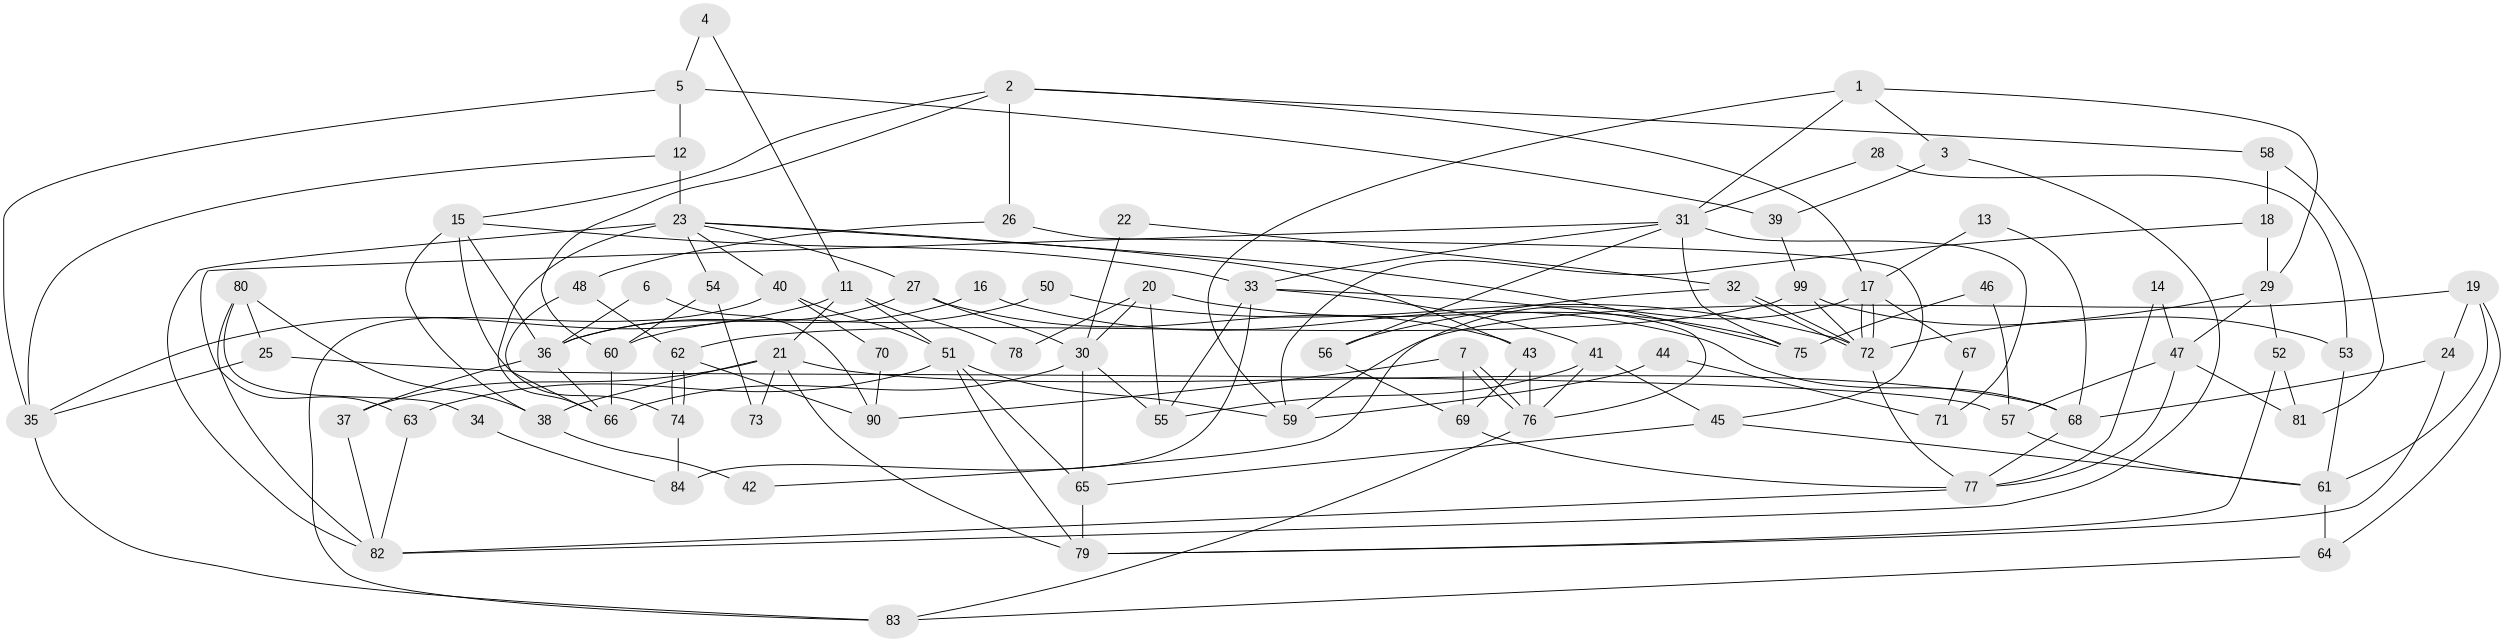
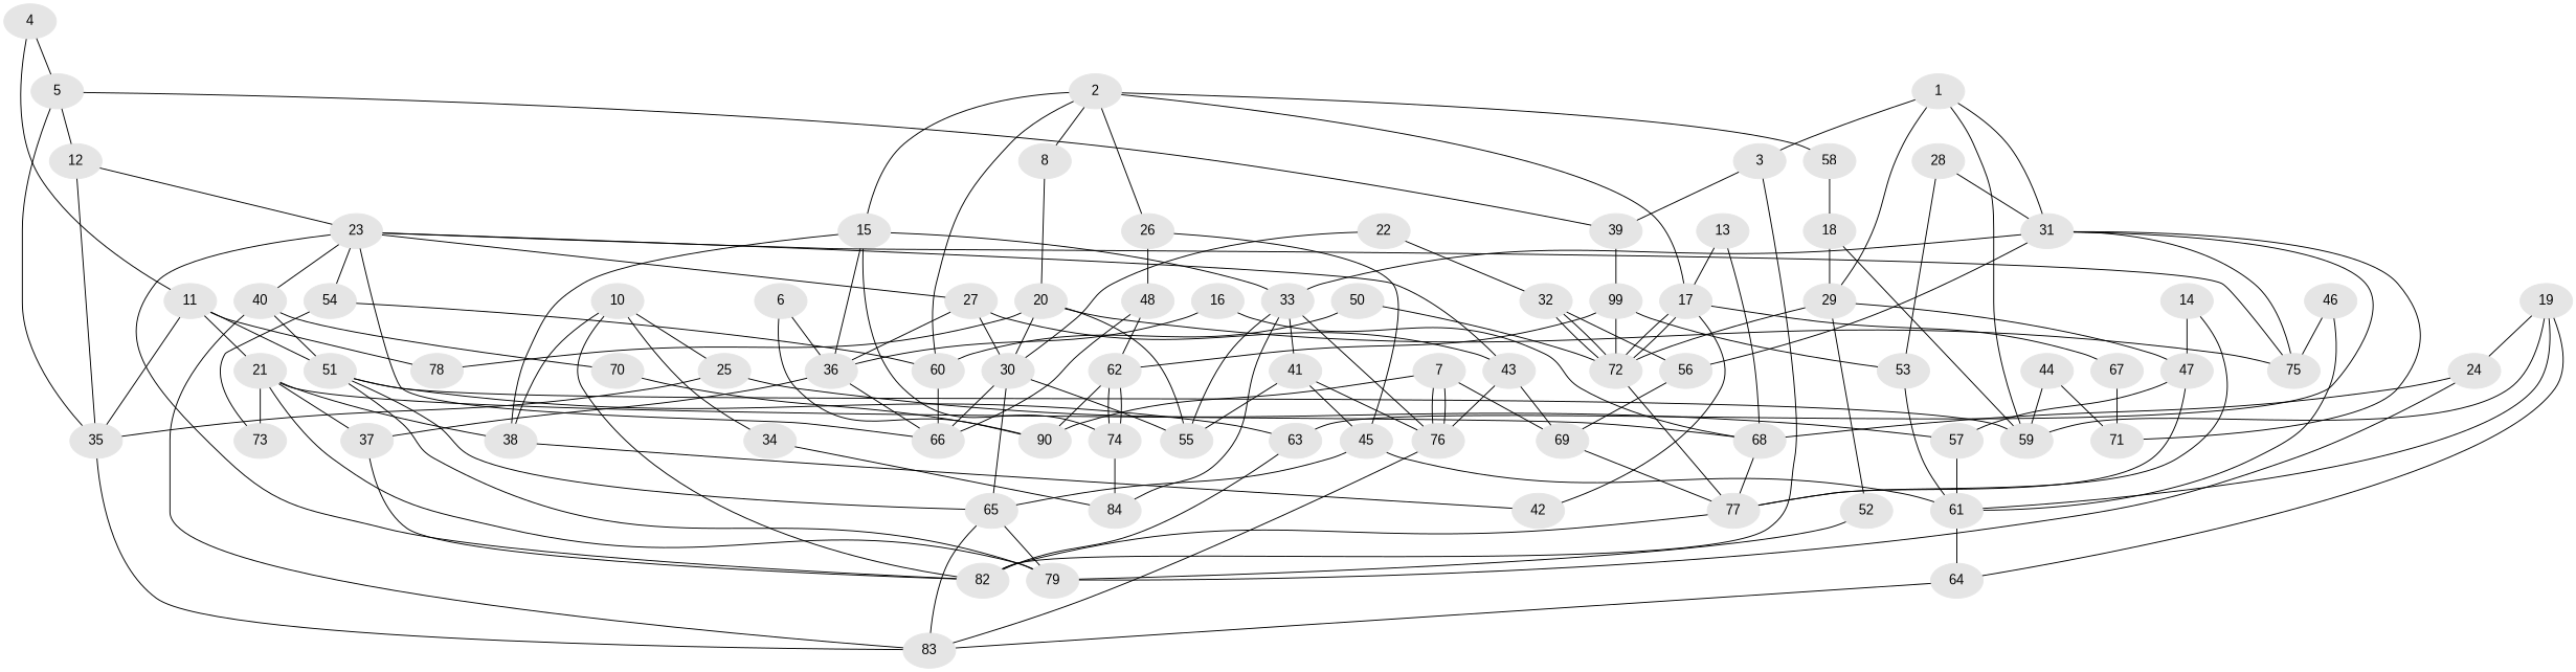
  graph {
    fontname="Liberation Sans"
    node [color=gray90 fontname="Liberation Sans" style=filled]
    edge [fontname="Liberation Sans"]
    1
    3
    29
    31
    59
    39
    82
    47
    72
    52
    75
    71
    33
    56
    63
    2
+   8
    15
    17
    26
    58
    60
    20
    36
    38
    74
    42
    67
    45
    48
-   81
    18
    66
    n34 [label=99]
    4
    5
    11
    12
    35
    21
    51
    78
    23
    83
    6
    n46 [label=90]
    37
    7
    69
    76
    77
    30
    55
-   10 [label=80]
+   10
    25
    34
    57
    84
    68
    73
    79
    65
    27
    40
    43
    54
    13
    14
    41
    16
    19
    24
    61
    64
    22
    32
    70
    62
    28
    53
    44
    46
    50
    1 -- 3
    1 -- 29
    1 -- 31
    1 -- 59
    3 -- 39
    3 -- 82
    29 -- 47
    29 -- 72
    29 -- 52
    31 -- 75
    31 -- 71
    31 -- 33
    31 -- 56
    31 -- 63
    39 -- n34
-   47 -- 81
    47 -- 77
    47 -- 57
    72 -- 77
-   52 -- 81
    52 -- 79
    33 -- 76
    33 -- 55
    33 -- 84
    33 -- 41
    56 -- 69
    63 -- 82
+   2 -- 8
    2 -- 15
    2 -- 17
    2 -- 26
    2 -- 58
    2 -- 60
+   8 -- 20
    15 -- 33
    15 -- 36
    15 -- 38
    15 -- 74
    17 -- 72
    17 -- 72
    17 -- 42
    17 -- 67
    26 -- 45
    26 -- 48
-   58 -- 81
    58 -- 18
    60 -- 66
    20 -- 75
    20 -- 78
    20 -- 30
    20 -- 55
    36 -- 66
    36 -- 37
    38 -- 42
    74 -- 84
    67 -- 71
    45 -- 65
    45 -- 61
    48 -- 66
    48 -- 62
    18 -- 29
    18 -- 59
    n34 -- 72
    n34 -- 62
    n34 -- 53
    4 -- 5
    4 -- 11
    5 -- 39
    5 -- 12
    5 -- 35
    11 -- 35
    11 -- 21
    11 -- 51
    11 -- 78
    12 -- 35
    12 -- 23
    35 -- 83
    21 -- 38
    21 -- 37
    21 -- 68
    21 -- 73
    21 -- 79
    51 -- 59
    51 -- 63
    51 -- 79
    51 -- 65
    23 -- 82
    23 -- 75
    23 -- 66
    23 -- 27
    23 -- 40
    23 -- 43
    23 -- 54
    6 -- 36
    6 -- n46
    37 -- 82
    7 -- n46
    7 -- 69
    7 -- 76
    7 -- 76
    69 -- 77
    76 -- 83
    77 -- 82
    30 -- 66
    30 -- 55
    30 -- 65
    10 -- 82
    10 -- 38
    10 -- 25
    10 -- 34
    25 -- 35
    25 -- 57
    34 -- 84
    57 -- 61
    68 -- 77
+   65 -- 83
    65 -- 79
    27 -- 36
    27 -- 30
    27 -- 43
    40 -- 51
    40 -- 83
    40 -- 70
    43 -- 69
    43 -- 76
    54 -- 60
    54 -- 73
    13 -- 17
    13 -- 68
    14 -- 47
    14 -- 77
    41 -- 45
    41 -- 76
    41 -- 55
    16 -- 36
    16 -- 68
    19 -- 59
    19 -- 24
    19 -- 61
    19 -- 64
    24 -- 68
    24 -- 79
    61 -- 64
    64 -- 83
    22 -- 30
    22 -- 32
    32 -- 72
    32 -- 72
    32 -- 56
    70 -- n46
    62 -- 74
    62 -- 74
    62 -- n46
    28 -- 31
    28 -- 53
    53 -- 61
    44 -- 59
    44 -- 71
    46 -- 75
-   46 -- 57
+   46 -- 61
    50 -- 72
    50 -- 60
  }
